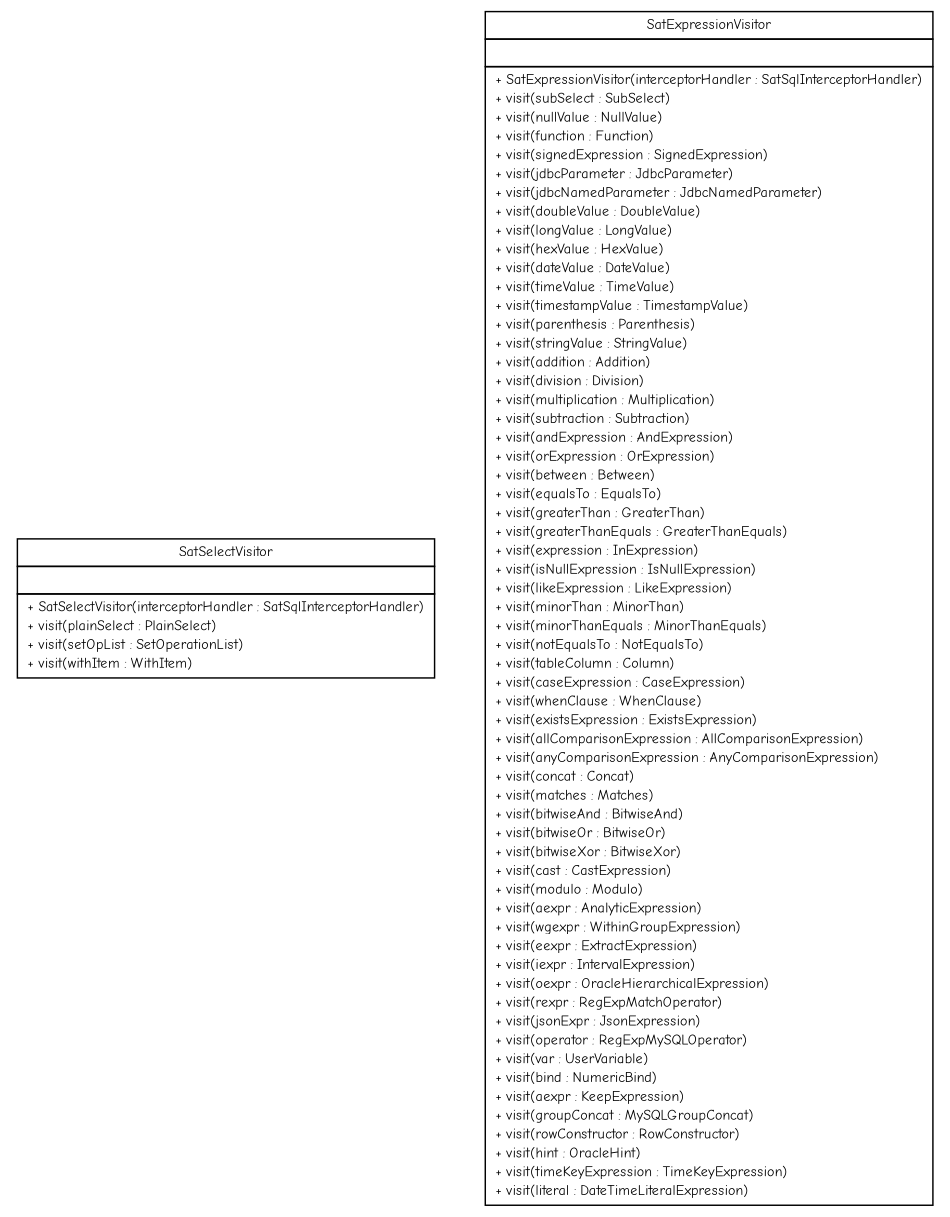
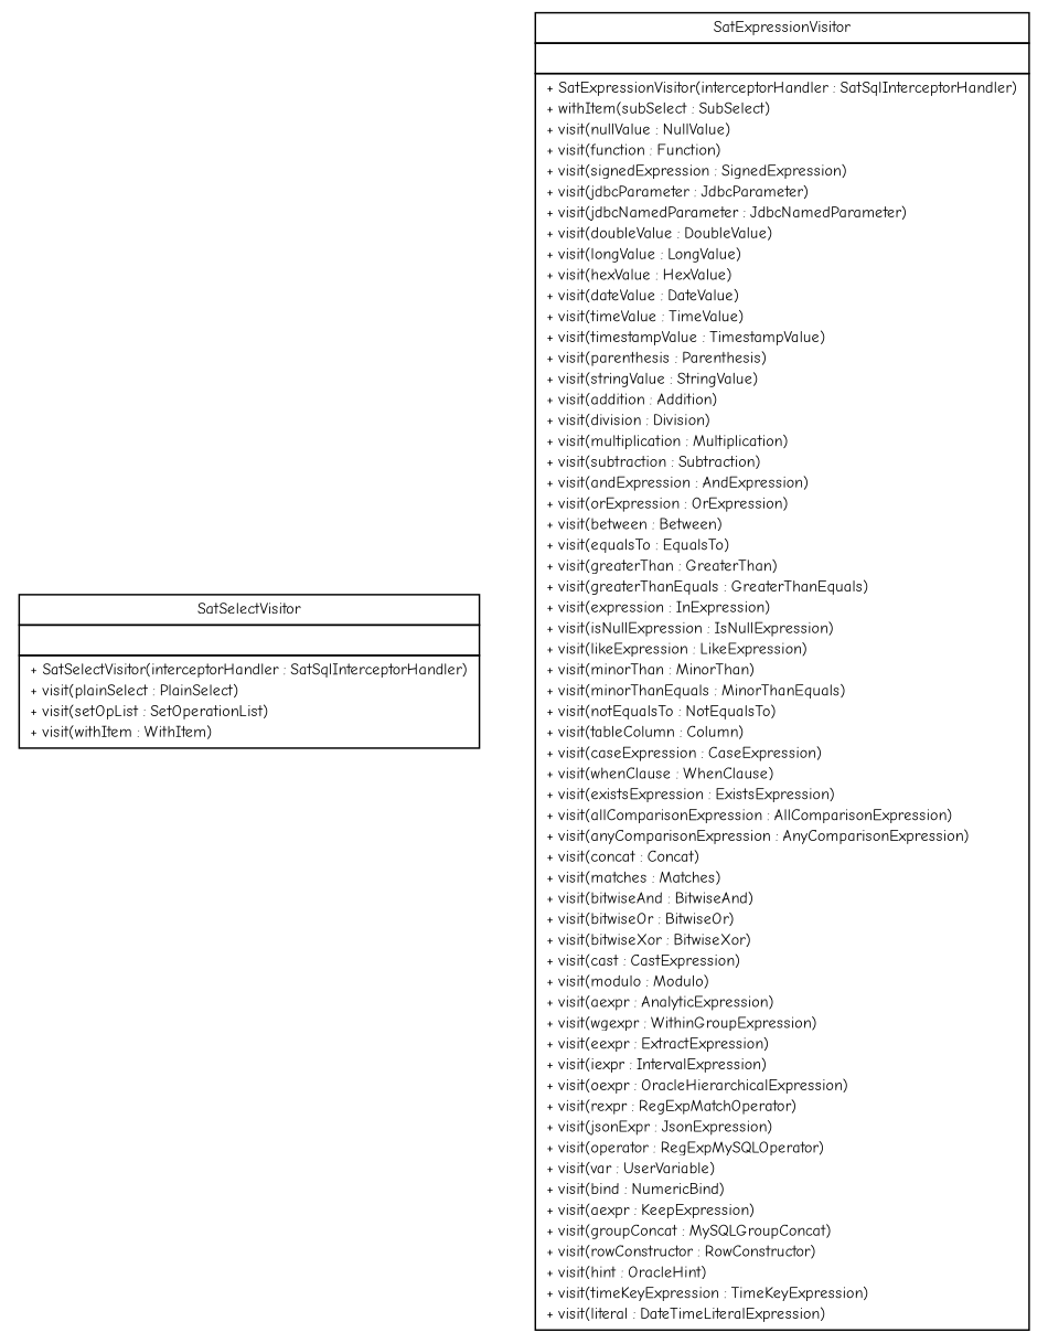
  digraph {
    nodesep=0.25
    ranksep=0.5
    fontname="Comic Neue"
    node [fontcolor=black fontname="Comic Neue" fontsize=10.0 shape=plaintext]
    n1 [label=<<table title="br.gov.to.sefaz.persistence.satquery.parser.jsql.visitor.SatSelectVisitor" border="0" cellborder="1" cellspacing="0" cellpadding="2" port="p" href="./SatSelectVisitor.html"> 		<tr><td><table border="0" cellspacing="0" cellpadding="1"> <tr><td align="center" balign="center"> SatSelectVisitor </td></tr> 		</table></td></tr> 		<tr><td><table border="0" cellspacing="0" cellpadding="1"> <tr><td align="left" balign="left">  </td></tr> 		</table></td></tr> 		<tr><td><table border="0" cellspacing="0" cellpadding="1"> <tr><td align="left" balign="left"> + SatSelectVisitor(interceptorHandler : SatSqlInterceptorHandler) </td></tr> <tr><td align="left" balign="left"> + visit(plainSelect : PlainSelect) </td></tr> <tr><td align="left" balign="left"> + visit(setOpList : SetOperationList) </td></tr> <tr><td align="left" balign="left"> + visit(withItem : WithItem) </td></tr> 		</table></td></tr> 		</table>>]
-   n2 [label=<<table title="br.gov.to.sefaz.persistence.satquery.parser.jsql.visitor.SatExpressionVisitor" border="0" cellborder="1" cellspacing="0" cellpadding="2" port="p" href="./SatExpressionVisitor.html"> 		<tr><td><table border="0" cellspacing="0" cellpadding="1"> <tr><td align="center" balign="center"> SatExpressionVisitor </td></tr> 		</table></td></tr> 		<tr><td><table border="0" cellspacing="0" cellpadding="1"> <tr><td align="left" balign="left">  </td></tr> 		</table></td></tr> 		<tr><td><table border="0" cellspacing="0" cellpadding="1"> <tr><td align="left" balign="left"> + SatExpressionVisitor(interceptorHandler : SatSqlInterceptorHandler) </td></tr> <tr><td align="left" balign="left"> + visit(subSelect : SubSelect) </td></tr> <tr><td align="left" balign="left"> + visit(nullValue : NullValue) </td></tr> <tr><td align="left" balign="left"> + visit(function : Function) </td></tr> <tr><td align="left" balign="left"> + visit(signedExpression : SignedExpression) </td></tr> <tr><td align="left" balign="left"> + visit(jdbcParameter : JdbcParameter) </td></tr> <tr><td align="left" balign="left"> + visit(jdbcNamedParameter : JdbcNamedParameter) </td></tr> <tr><td align="left" balign="left"> + visit(doubleValue : DoubleValue) </td></tr> <tr><td align="left" balign="left"> + visit(longValue : LongValue) </td></tr> <tr><td align="left" balign="left"> + visit(hexValue : HexValue) </td></tr> <tr><td align="left" balign="left"> + visit(dateValue : DateValue) </td></tr> <tr><td align="left" balign="left"> + visit(timeValue : TimeValue) </td></tr> <tr><td align="left" balign="left"> + visit(timestampValue : TimestampValue) </td></tr> <tr><td align="left" balign="left"> + visit(parenthesis : Parenthesis) </td></tr> <tr><td align="left" balign="left"> + visit(stringValue : StringValue) </td></tr> <tr><td align="left" balign="left"> + visit(addition : Addition) </td></tr> <tr><td align="left" balign="left"> + visit(division : Division) </td></tr> <tr><td align="left" balign="left"> + visit(multiplication : Multiplication) </td></tr> <tr><td align="left" balign="left"> + visit(subtraction : Subtraction) </td></tr> <tr><td align="left" balign="left"> + visit(andExpression : AndExpression) </td></tr> <tr><td align="left" balign="left"> + visit(orExpression : OrExpression) </td></tr> <tr><td align="left" balign="left"> + visit(between : Between) </td></tr> <tr><td align="left" balign="left"> + visit(equalsTo : EqualsTo) </td></tr> <tr><td align="left" balign="left"> + visit(greaterThan : GreaterThan) </td></tr> <tr><td align="left" balign="left"> + visit(greaterThanEquals : GreaterThanEquals) </td></tr> <tr><td align="left" balign="left"> + visit(expression : InExpression) </td></tr> <tr><td align="left" balign="left"> + visit(isNullExpression : IsNullExpression) </td></tr> <tr><td align="left" balign="left"> + visit(likeExpression : LikeExpression) </td></tr> <tr><td align="left" balign="left"> + visit(minorThan : MinorThan) </td></tr> <tr><td align="left" balign="left"> + visit(minorThanEquals : MinorThanEquals) </td></tr> <tr><td align="left" balign="left"> + visit(notEqualsTo : NotEqualsTo) </td></tr> <tr><td align="left" balign="left"> + visit(tableColumn : Column) </td></tr> <tr><td align="left" balign="left"> + visit(caseExpression : CaseExpression) </td></tr> <tr><td align="left" balign="left"> + visit(whenClause : WhenClause) </td></tr> <tr><td align="left" balign="left"> + visit(existsExpression : ExistsExpression) </td></tr> <tr><td align="left" balign="left"> + visit(allComparisonExpression : AllComparisonExpression) </td></tr> <tr><td align="left" balign="left"> + visit(anyComparisonExpression : AnyComparisonExpression) </td></tr> <tr><td align="left" balign="left"> + visit(concat : Concat) </td></tr> <tr><td align="left" balign="left"> + visit(matches : Matches) </td></tr> <tr><td align="left" balign="left"> + visit(bitwiseAnd : BitwiseAnd) </td></tr> <tr><td align="left" balign="left"> + visit(bitwiseOr : BitwiseOr) </td></tr> <tr><td align="left" balign="left"> + visit(bitwiseXor : BitwiseXor) </td></tr> <tr><td align="left" balign="left"> + visit(cast : CastExpression) </td></tr> <tr><td align="left" balign="left"> + visit(modulo : Modulo) </td></tr> <tr><td align="left" balign="left"> + visit(aexpr : AnalyticExpression) </td></tr> <tr><td align="left" balign="left"> + visit(wgexpr : WithinGroupExpression) </td></tr> <tr><td align="left" balign="left"> + visit(eexpr : ExtractExpression) </td></tr> <tr><td align="left" balign="left"> + visit(iexpr : IntervalExpression) </td></tr> <tr><td align="left" balign="left"> + visit(oexpr : OracleHierarchicalExpression) </td></tr> <tr><td align="left" balign="left"> + visit(rexpr : RegExpMatchOperator) </td></tr> <tr><td align="left" balign="left"> + visit(jsonExpr : JsonExpression) </td></tr> <tr><td align="left" balign="left"> + visit(operator : RegExpMySQLOperator) </td></tr> <tr><td align="left" balign="left"> + visit(var : UserVariable) </td></tr> <tr><td align="left" balign="left"> + visit(bind : NumericBind) </td></tr> <tr><td align="left" balign="left"> + visit(aexpr : KeepExpression) </td></tr> <tr><td align="left" balign="left"> + visit(groupConcat : MySQLGroupConcat) </td></tr> <tr><td align="left" balign="left"> + visit(rowConstructor : RowConstructor) </td></tr> <tr><td align="left" balign="left"> + visit(hint : OracleHint) </td></tr> <tr><td align="left" balign="left"> + visit(timeKeyExpression : TimeKeyExpression) </td></tr> <tr><td align="left" balign="left"> + visit(literal : DateTimeLiteralExpression) </td></tr> 		</table></td></tr> 		</table>>]
+   n2 [label=<<table title="br.gov.to.sefaz.persistence.satquery.parser.jsql.visitor.SatExpressionVisitor" border="0" cellborder="1" cellspacing="0" cellpadding="2" port="p" href="./SatExpressionVisitor.html"> 		<tr><td><table border="0" cellspacing="0" cellpadding="1"> <tr><td align="center" balign="center"> SatExpressionVisitor </td></tr> 		</table></td></tr> 		<tr><td><table border="0" cellspacing="0" cellpadding="1"> <tr><td align="left" balign="left">  </td></tr> 		</table></td></tr> 		<tr><td><table border="0" cellspacing="0" cellpadding="1"> <tr><td align="left" balign="left"> + SatExpressionVisitor(interceptorHandler : SatSqlInterceptorHandler) </td></tr> <tr><td align="left" balign="left"> + withItem(subSelect : SubSelect) </td></tr> <tr><td align="left" balign="left"> + visit(nullValue : NullValue) </td></tr> <tr><td align="left" balign="left"> + visit(function : Function) </td></tr> <tr><td align="left" balign="left"> + visit(signedExpression : SignedExpression) </td></tr> <tr><td align="left" balign="left"> + visit(jdbcParameter : JdbcParameter) </td></tr> <tr><td align="left" balign="left"> + visit(jdbcNamedParameter : JdbcNamedParameter) </td></tr> <tr><td align="left" balign="left"> + visit(doubleValue : DoubleValue) </td></tr> <tr><td align="left" balign="left"> + visit(longValue : LongValue) </td></tr> <tr><td align="left" balign="left"> + visit(hexValue : HexValue) </td></tr> <tr><td align="left" balign="left"> + visit(dateValue : DateValue) </td></tr> <tr><td align="left" balign="left"> + visit(timeValue : TimeValue) </td></tr> <tr><td align="left" balign="left"> + visit(timestampValue : TimestampValue) </td></tr> <tr><td align="left" balign="left"> + visit(parenthesis : Parenthesis) </td></tr> <tr><td align="left" balign="left"> + visit(stringValue : StringValue) </td></tr> <tr><td align="left" balign="left"> + visit(addition : Addition) </td></tr> <tr><td align="left" balign="left"> + visit(division : Division) </td></tr> <tr><td align="left" balign="left"> + visit(multiplication : Multiplication) </td></tr> <tr><td align="left" balign="left"> + visit(subtraction : Subtraction) </td></tr> <tr><td align="left" balign="left"> + visit(andExpression : AndExpression) </td></tr> <tr><td align="left" balign="left"> + visit(orExpression : OrExpression) </td></tr> <tr><td align="left" balign="left"> + visit(between : Between) </td></tr> <tr><td align="left" balign="left"> + visit(equalsTo : EqualsTo) </td></tr> <tr><td align="left" balign="left"> + visit(greaterThan : GreaterThan) </td></tr> <tr><td align="left" balign="left"> + visit(greaterThanEquals : GreaterThanEquals) </td></tr> <tr><td align="left" balign="left"> + visit(expression : InExpression) </td></tr> <tr><td align="left" balign="left"> + visit(isNullExpression : IsNullExpression) </td></tr> <tr><td align="left" balign="left"> + visit(likeExpression : LikeExpression) </td></tr> <tr><td align="left" balign="left"> + visit(minorThan : MinorThan) </td></tr> <tr><td align="left" balign="left"> + visit(minorThanEquals : MinorThanEquals) </td></tr> <tr><td align="left" balign="left"> + visit(notEqualsTo : NotEqualsTo) </td></tr> <tr><td align="left" balign="left"> + visit(tableColumn : Column) </td></tr> <tr><td align="left" balign="left"> + visit(caseExpression : CaseExpression) </td></tr> <tr><td align="left" balign="left"> + visit(whenClause : WhenClause) </td></tr> <tr><td align="left" balign="left"> + visit(existsExpression : ExistsExpression) </td></tr> <tr><td align="left" balign="left"> + visit(allComparisonExpression : AllComparisonExpression) </td></tr> <tr><td align="left" balign="left"> + visit(anyComparisonExpression : AnyComparisonExpression) </td></tr> <tr><td align="left" balign="left"> + visit(concat : Concat) </td></tr> <tr><td align="left" balign="left"> + visit(matches : Matches) </td></tr> <tr><td align="left" balign="left"> + visit(bitwiseAnd : BitwiseAnd) </td></tr> <tr><td align="left" balign="left"> + visit(bitwiseOr : BitwiseOr) </td></tr> <tr><td align="left" balign="left"> + visit(bitwiseXor : BitwiseXor) </td></tr> <tr><td align="left" balign="left"> + visit(cast : CastExpression) </td></tr> <tr><td align="left" balign="left"> + visit(modulo : Modulo) </td></tr> <tr><td align="left" balign="left"> + visit(aexpr : AnalyticExpression) </td></tr> <tr><td align="left" balign="left"> + visit(wgexpr : WithinGroupExpression) </td></tr> <tr><td align="left" balign="left"> + visit(eexpr : ExtractExpression) </td></tr> <tr><td align="left" balign="left"> + visit(iexpr : IntervalExpression) </td></tr> <tr><td align="left" balign="left"> + visit(oexpr : OracleHierarchicalExpression) </td></tr> <tr><td align="left" balign="left"> + visit(rexpr : RegExpMatchOperator) </td></tr> <tr><td align="left" balign="left"> + visit(jsonExpr : JsonExpression) </td></tr> <tr><td align="left" balign="left"> + visit(operator : RegExpMySQLOperator) </td></tr> <tr><td align="left" balign="left"> + visit(var : UserVariable) </td></tr> <tr><td align="left" balign="left"> + visit(bind : NumericBind) </td></tr> <tr><td align="left" balign="left"> + visit(aexpr : KeepExpression) </td></tr> <tr><td align="left" balign="left"> + visit(groupConcat : MySQLGroupConcat) </td></tr> <tr><td align="left" balign="left"> + visit(rowConstructor : RowConstructor) </td></tr> <tr><td align="left" balign="left"> + visit(hint : OracleHint) </td></tr> <tr><td align="left" balign="left"> + visit(timeKeyExpression : TimeKeyExpression) </td></tr> <tr><td align="left" balign="left"> + visit(literal : DateTimeLiteralExpression) </td></tr> 		</table></td></tr> 		</table>>]
  }
